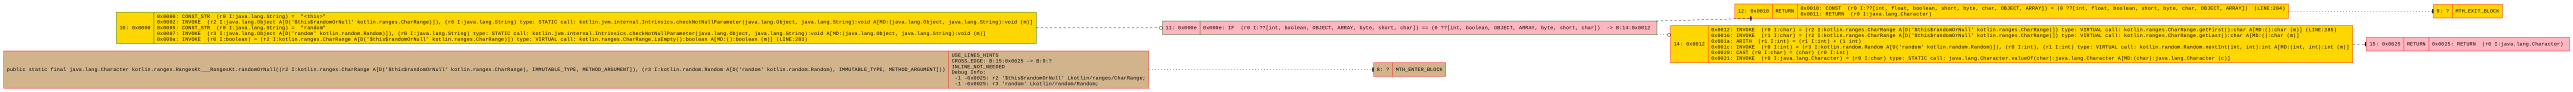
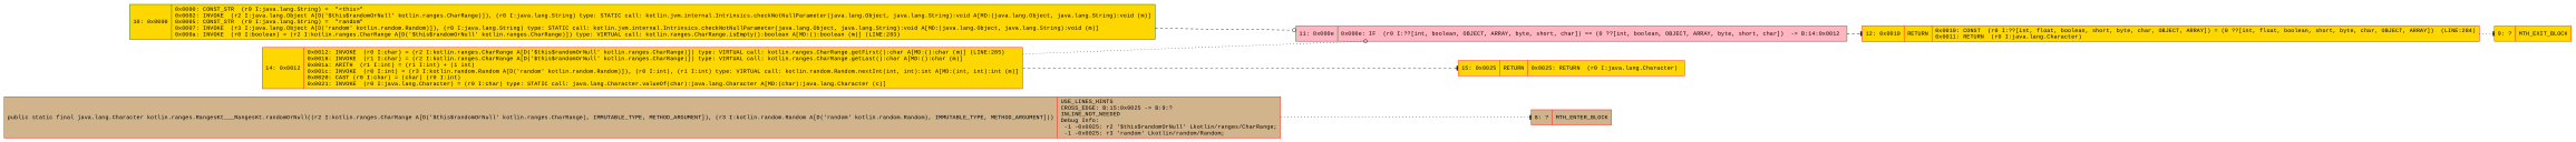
  digraph {
    fontname="Liberation Mono"
    rankdir=LR
    node [color=red fillcolor=gold fontname="Liberation Mono" shape=record style=filled]
    edge [arrowhead=tee fontname="Liberation Mono" style=dashed]
    n1 [fillcolor=tan label="{8\:\ ?|MTH_ENTER_BLOCK\l}"]
    n2 [color=darkgreen label="{10\:\ 0x0000|0x0000: CONST_STR  (r0 I:java.lang.String) =  \"\<this\>\" \l0x0002: INVOKE  (r2 I:java.lang.Object A[D('$this$randomOrNull' kotlin.ranges.CharRange)]), (r0 I:java.lang.String) type: STATIC call: kotlin.jvm.internal.Intrinsics.checkNotNullParameter(java.lang.Object, java.lang.String):void A[MD:(java.lang.Object, java.lang.String):void (m)]\l0x0005: CONST_STR  (r0 I:java.lang.String) =  \"random\" \l0x0007: INVOKE  (r3 I:java.lang.Object A[D('random' kotlin.random.Random)]), (r0 I:java.lang.String) type: STATIC call: kotlin.jvm.internal.Intrinsics.checkNotNullParameter(java.lang.Object, java.lang.String):void A[MD:(java.lang.Object, java.lang.String):void (m)]\l0x000a: INVOKE  (r0 I:boolean) = (r2 I:kotlin.ranges.CharRange A[D('$this$randomOrNull' kotlin.ranges.CharRange)]) type: VIRTUAL call: kotlin.ranges.CharRange.isEmpty():boolean A[MD:():boolean (m)] (LINE:283)\l}"]
    n3 [color=darkgreen fillcolor=lightpink label="{11\:\ 0x000e|0x000e: IF  (r0 I:??[int, boolean, OBJECT, ARRAY, byte, short, char]) == (0 ??[int, boolean, OBJECT, ARRAY, byte, short, char])  \-\> B:14:0x0012 \l}"]
    n4 [label="{12\:\ 0x0010|RETURN\l|0x0010: CONST  (r0 I:??[int, float, boolean, short, byte, char, OBJECT, ARRAY]) = (0 ??[int, float, boolean, short, byte, char, OBJECT, ARRAY])  (LINE:284)\l0x0011: RETURN  (r0 I:java.lang.Character) \l}"]
    n5 [label="{14\:\ 0x0012|0x0012: INVOKE  (r0 I:char) = (r2 I:kotlin.ranges.CharRange A[D('$this$randomOrNull' kotlin.ranges.CharRange)]) type: VIRTUAL call: kotlin.ranges.CharRange.getFirst():char A[MD:():char (m)] (LINE:285)\l0x0016: INVOKE  (r1 I:char) = (r2 I:kotlin.ranges.CharRange A[D('$this$randomOrNull' kotlin.ranges.CharRange)]) type: VIRTUAL call: kotlin.ranges.CharRange.getLast():char A[MD:():char (m)]\l0x001a: ARITH  (r1 I:int) = (r1 I:int) + (1 int) \l0x001c: INVOKE  (r0 I:int) = (r3 I:kotlin.random.Random A[D('random' kotlin.random.Random)]), (r0 I:int), (r1 I:int) type: VIRTUAL call: kotlin.random.Random.nextInt(int, int):int A[MD:(int, int):int (m)]\l0x0020: CAST (r0 I:char) = (char) (r0 I:int) \l0x0021: INVOKE  (r0 I:java.lang.Character) = (r0 I:char) type: STATIC call: java.lang.Character.valueOf(char):java.lang.Character A[MD:(char):java.lang.Character (c)]\l}"]
    n6 [label="{9\:\ ?|MTH_EXIT_BLOCK\l}"]
-   n7 [fillcolor=lightpink label="{15\:\ 0x0025|RETURN\l|0x0025: RETURN  (r0 I:java.lang.Character) \l}"]
+   n7 [label="{15\:\ 0x0025|RETURN\l|0x0025: RETURN  (r0 I:java.lang.Character) \l}"]
    n8 [fillcolor=tan label="{public static final java.lang.Character kotlin.ranges.RangesKt___RangesKt.randomOrNull((r2 I:kotlin.ranges.CharRange A[D('$this$randomOrNull' kotlin.ranges.CharRange), IMMUTABLE_TYPE, METHOD_ARGUMENT]), (r3 I:kotlin.random.Random A[D('random' kotlin.random.Random), IMMUTABLE_TYPE, METHOD_ARGUMENT]))  | USE_LINES_HINTS\lCROSS_EDGE: B:15:0x0025 \-\> B:9:?\lINLINE_NOT_NEEDED\lDebug Info:\l  \-1 \-0x0025: r2 '$this$randomOrNull' Lkotlin\/ranges\/CharRange;\l  \-1 \-0x0025: r3 'random' Lkotlin\/random\/Random;\l}"]
    n2 -> n3 [arrowhead=odot]
    n3 -> n4
-   n3 -> n5 [arrowhead=odot style=dotted]
+   n5 -> n3 [arrowhead=odot style=dotted]
    n4 -> n6 [style=dotted]
    n5 -> n7
    n8 -> n1 [style=dotted]
  }
